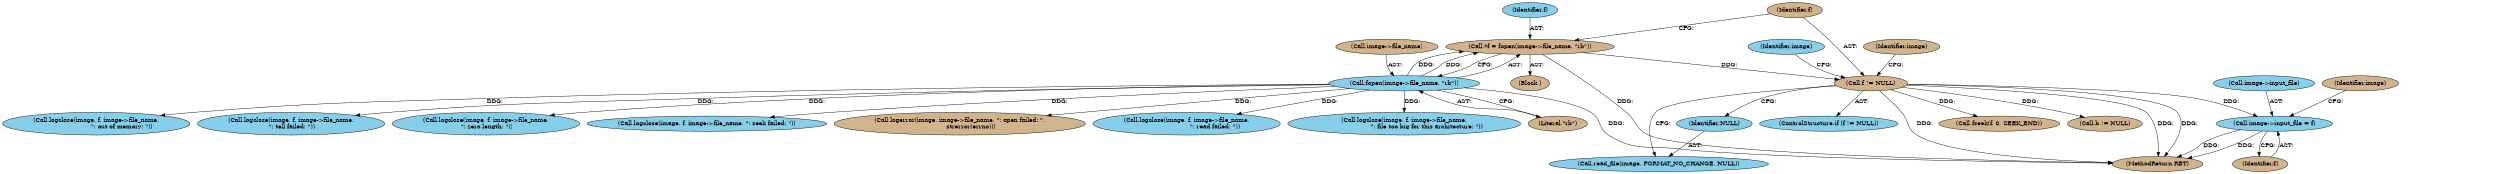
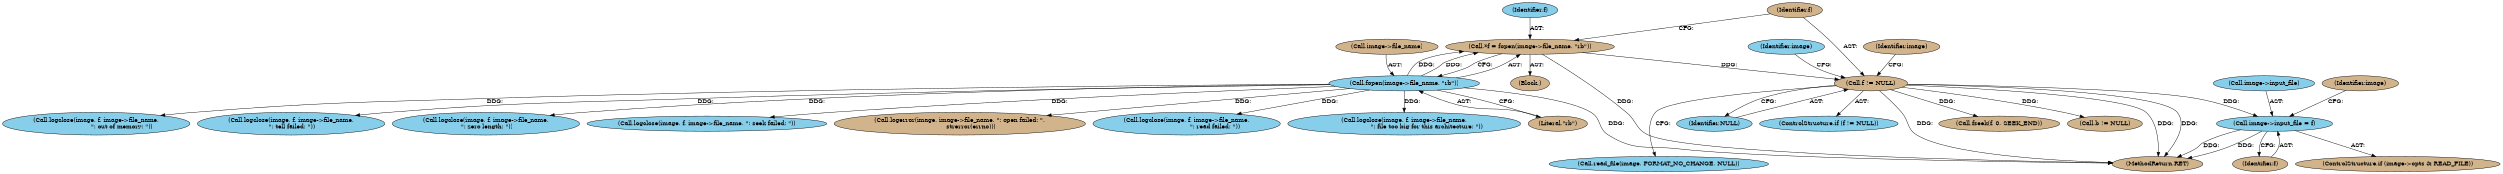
  digraph {
    node [fillcolor=skyblue style=filled]
    n1 [label="(Call,image->input_file = f)"]
+   n2 [fillcolor=tan label="(ControlStructure,if (image->opts & READ_FILE))"]
    n3 [fillcolor=tan label="(Identifier,f)"]
    n4 [fillcolor=tan label="(MethodReturn,RET)"]
    n5 [fillcolor=tan label="(Call,f != NULL)"]
    n6 [label="(Identifier,NULL)"]
    n7 [label="(ControlStructure,if (f != NULL))"]
    n8 [label="(Call,read_file(image, FORMAT_NO_CHANGE, NULL))"]
    n9 [fillcolor=tan label="(Call,fseek(f, 0, SEEK_END))"]
    n10 [fillcolor=tan label="(Call,b != NULL)"]
    n11 [fillcolor=tan label="(Call,*f = fopen(image->file_name, \"rb\"))"]
    n12 [label="(Call,fopen(image->file_name, \"rb\"))"]
    n13 [fillcolor=tan label="(Block,)"]
    n14 [fillcolor=tan label="(Literal,\"rb\")"]
    n15 [label="(Call,logclose(image, f, image->file_name,\n                           \": out of memory: \"))"]
    n16 [label="(Call,logclose(image, f, image->file_name,\n \": tell failed: \"))"]
    n17 [label="(Call,logclose(image, f, image->file_name,\n \": zero length: \"))"]
    n18 [label="(Call,logclose(image, f, image->file_name, \": seek failed: \"))"]
    n19 [fillcolor=tan label="(Call,logerror(image, image->file_name, \": open failed: \",\n            strerror(errno)))"]
    n20 [label="(Call,logclose(image, f, image->file_name,\n                              \": read failed: \"))"]
    n21 [label="(Call,logclose(image, f, image->file_name,\n                        \": file too big for this architecture: \"))"]
    n22 [label="(Identifier,f)"]
    n23 [fillcolor=tan label="(Call,image->file_name)"]
    n24 [fillcolor=tan label="(Identifier,image)"]
    n25 [fillcolor=tan label="(Identifier,f)"]
    n26 [label="(Identifier,image)"]
    n27 [fillcolor=tan label="(Identifier,image)"]
    n28 [label="(Call,image->input_file)"]
+   n1 -> n2 [label="AST: "]
    n1 -> n3 [label="CFG: "]
    n1 -> n4 [label="DDG: "]
    n1 -> n4 [label="DDG: "]
    n3 -> n1 [label="AST: "]
    n5 -> n1 [label="DDG: "]
    n5 -> n4 [label="DDG: "]
    n5 -> n4 [label="DDG: "]
    n5 -> n4 [label="DDG: "]
    n5 -> n6 [label="CFG: "]
    n5 -> n7 [label="AST: "]
    n5 -> n8 [label="CFG: "]
    n5 -> n9 [label="DDG: "]
    n5 -> n10 [label="DDG: "]
-   n6 -> n8 [label="AST: "]
+   n6 -> n5 [label="AST: "]
    n11 -> n4 [label="DDG: "]
    n11 -> n5 [label="DDG: "]
    n11 -> n12 [label="CFG: "]
    n11 -> n13 [label="AST: "]
    n12 -> n4 [label="DDG: "]
    n12 -> n11 [label="AST: "]
    n12 -> n11 [label="DDG: "]
    n12 -> n11 [label="DDG: "]
    n12 -> n14 [label="CFG: "]
    n12 -> n15 [label="DDG: "]
    n12 -> n16 [label="DDG: "]
    n12 -> n17 [label="DDG: "]
    n12 -> n18 [label="DDG: "]
    n12 -> n19 [label="DDG: "]
    n12 -> n20 [label="DDG: "]
    n12 -> n21 [label="DDG: "]
    n14 -> n12 [label="AST: "]
    n22 -> n11 [label="AST: "]
    n23 -> n12 [label="AST: "]
    n24 -> n5 [label="CFG: "]
    n25 -> n5 [label="AST: "]
    n25 -> n11 [label="CFG: "]
    n26 -> n5 [label="CFG: "]
    n27 -> n1 [label="CFG: "]
    n28 -> n1 [label="AST: "]
  }
